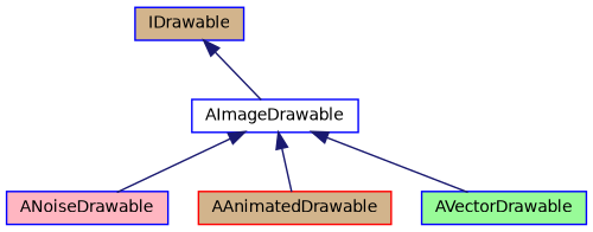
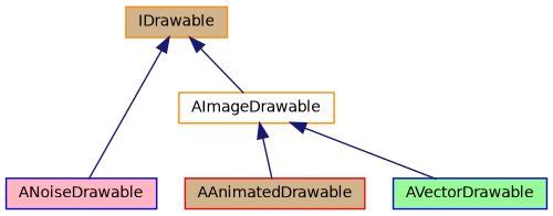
  digraph {
    node [color=darkorange fillcolor=tan fontname=Helvetica fontsize=10 shape=record style=filled]
    edge [color=midnightblue dir=back fontname=Helvetica fontsize=10 labelfontname=Helvetica labelfontsize=10 style=solid]
-   n1 [color=blue fontcolor=black height=0.2 label=IDrawable width=0.4]
-   n2 [color=blue fillcolor=white height=0.2 label=AImageDrawable width=0.4]
+   n1 [fontcolor=black height=0.2 label=IDrawable width=0.4]
+   n2 [fillcolor=white height=0.2 label=AImageDrawable width=0.4]
    n3 [color=blue fillcolor=lightpink height=0.2 label=ANoiseDrawable width=0.4]
    n4 [color=red height=0.2 label=AAnimatedDrawable width=0.4]
    n5 [color=blue fillcolor=palegreen height=0.2 label=AVectorDrawable width=0.4]
    n1 -> n2
-   n2 -> n3
+   n1 -> n3
    n2 -> n4
    n2 -> n5
  }
